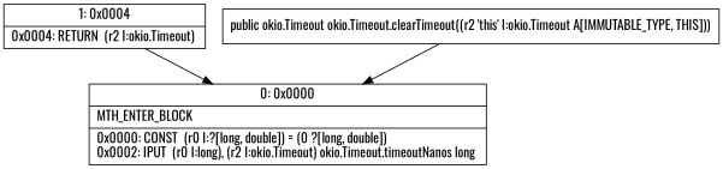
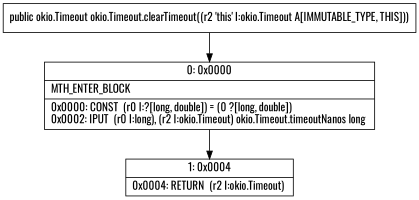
  digraph {
    fontname=Oswald
    node [shape=record fontname=Oswald]
    edge [fontname=Oswald]
    n1 [label="{0\:\ 0x0000|MTH_ENTER_BLOCK\l|0x0000: CONST  (r0 I:?[long, double]) = (0 ?[long, double]) \l0x0002: IPUT  (r0 I:long), (r2 I:okio.Timeout) okio.Timeout.timeoutNanos long \l}"]
    n2 [label="{1\:\ 0x0004|0x0004: RETURN  (r2 I:okio.Timeout) \l}"]
    n3 [label="{public okio.Timeout okio.Timeout.clearTimeout((r2 'this' I:okio.Timeout A[IMMUTABLE_TYPE, THIS])) }"]
-   n2 -> n1
+   n1 -> n2
    n3 -> n1
  }
